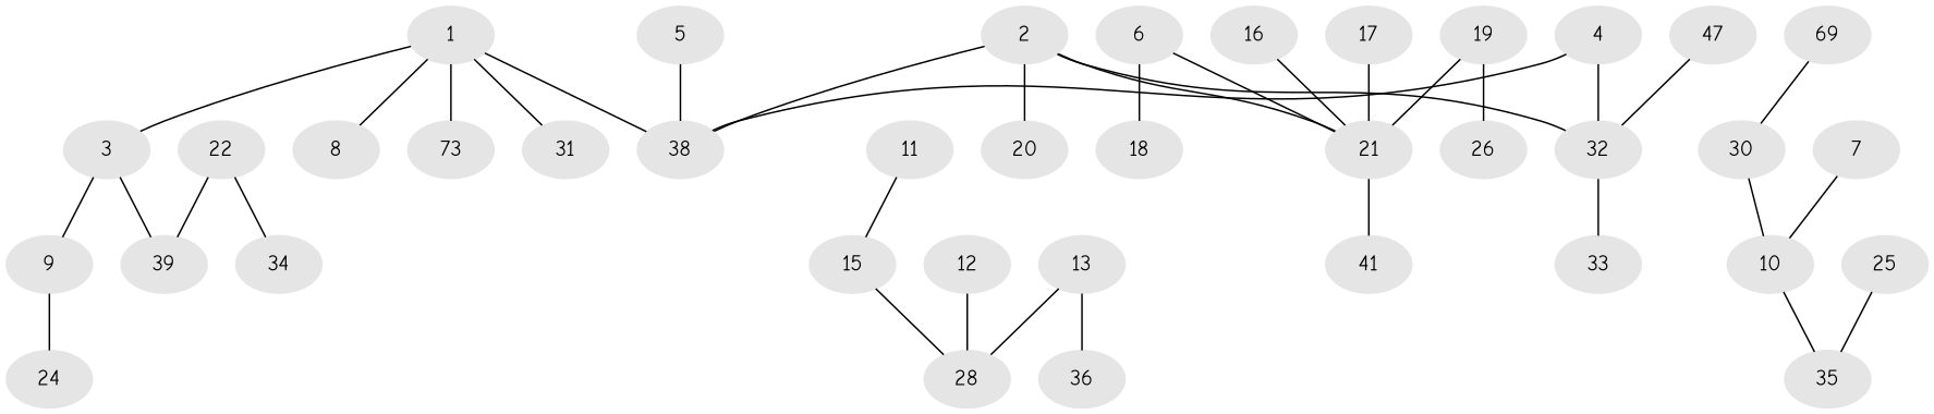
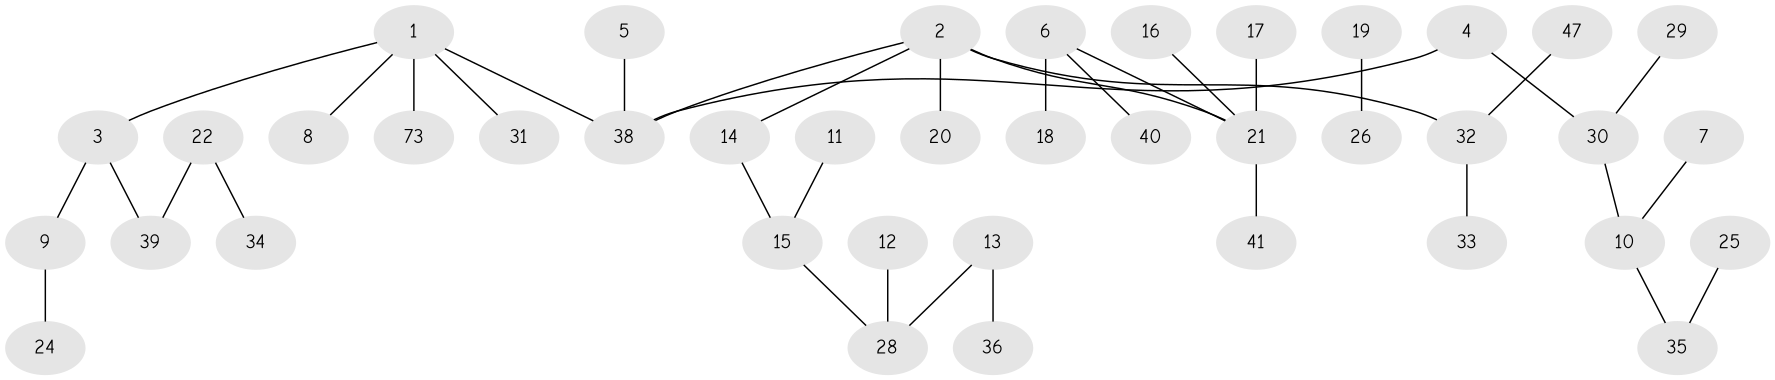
  graph {
    fontname="Comic Neue"
    node [color=gray90 fontname="Comic Neue" style=filled]
    edge [fontname="Comic Neue" weight=1.0]
    1
    3
    8
    n4 [label=73]
    31
    38
    9
    39
    2
+   14
    20
    21
    32
    15
    41
    33
    24
    4
    30
    10
    5
    35
    6
    18
+   40
    7
    11
    28
    12
    13
    36
    16
    17
    19
    26
    22
    34
    25
    n39 [label=47]
-   29 [label=69]
+   29
    1 -- 3
    1 -- 8
    1 -- n4
    1 -- 31
    1 -- 38
    3 -- 9
    3 -- 39
    9 -- 24
    2 -- 38
+   2 -- 14
    2 -- 20
    2 -- 21
    2 -- 32
+   14 -- 15
    21 -- 41
    32 -- 33
    15 -- 28
    4 -- 38
-   4 -- 32
+   4 -- 30
    30 -- 10
    10 -- 35
    5 -- 38
    6 -- 21
    6 -- 18
+   6 -- 40
    7 -- 10
    11 -- 15
    12 -- 28
    13 -- 28
    13 -- 36
    16 -- 21
    17 -- 21
-   19 -- 21
    19 -- 26
    22 -- 39
    22 -- 34
    25 -- 35
    n39 -- 32
    29 -- 30
  }
